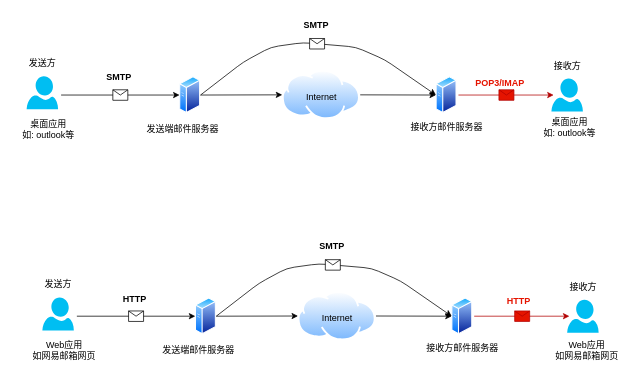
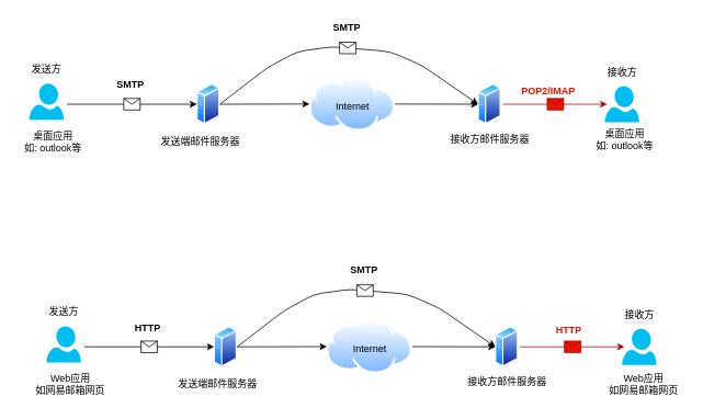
  <mxCell id="0" />
  <mxCell id="1" parent="0" />
  <mxCell id="2" style="edgeStyle=none;html=1;exitX=1;exitY=0.5;exitDx=0;exitDy=0;entryX=0;entryY=0.5;entryDx=0;entryDy=0;strokeColor=#000000;fontColor=#000000;" parent="1" source="3" target="10" edge="1"><mxGeometry relative="1" as="geometry" /></mxCell>
  <mxCell id="3" value="" style="aspect=fixed;perimeter=ellipsePerimeter;html=1;align=center;shadow=0;dashed=0;spacingTop=3;image;image=img/lib/active_directory/generic_server.svg;" parent="1" vertex="1"><mxGeometry x="239" y="101" width="28.0" height="50" as="geometry" /></mxCell>
  <mxCell id="4" value="" style="endArrow=classic;html=1;strokeColor=#000000;entryX=0;entryY=0.5;entryDx=0;entryDy=0;" parent="1" target="3" edge="1"><mxGeometry relative="1" as="geometry"><mxPoint x="81" y="126" as="sourcePoint" /><mxPoint x="204" y="126" as="targetPoint" /></mxGeometry></mxCell>
  <mxCell id="5" value="" style="shape=message;html=1;outlineConnect=0;" parent="4" vertex="1"><mxGeometry width="20" height="14" relative="1" as="geometry"><mxPoint x="-10" y="-7" as="offset" /></mxGeometry></mxCell>
  <mxCell id="6" value="&lt;font color=&quot;#000000&quot;&gt;发送端邮件服务器&lt;/font&gt;" style="text;html=1;align=center;verticalAlign=middle;resizable=0;points=[];autosize=1;strokeColor=none;fillColor=none;" parent="1" vertex="1"><mxGeometry x="186" y="158.5" width="114" height="26" as="geometry" /></mxCell>
  <mxCell id="7" value="" style="verticalLabelPosition=bottom;html=1;verticalAlign=top;align=center;strokeColor=none;fillColor=#00BEF2;shape=mxgraph.azure.user;fontColor=#000000;" parent="1" vertex="1"><mxGeometry x="35" y="101" width="42" height="44" as="geometry" /></mxCell>
  <mxCell id="8" value="桌面应用&lt;br&gt;如: outlook等" style="text;html=1;align=center;verticalAlign=middle;resizable=0;points=[];autosize=1;strokeColor=none;fillColor=none;fontColor=#000000;" parent="1" vertex="1"><mxGeometry x="20" y="151" width="87" height="41" as="geometry" /></mxCell>
  <mxCell id="9" style="edgeStyle=none;html=1;exitX=1;exitY=0.5;exitDx=0;exitDy=0;entryX=0;entryY=0.5;entryDx=0;entryDy=0;strokeColor=#000000;fontColor=#000000;" parent="1" source="10" target="12" edge="1"><mxGeometry relative="1" as="geometry" /></mxCell>
  <mxCell id="10" value="" style="aspect=fixed;perimeter=ellipsePerimeter;html=1;align=center;shadow=0;dashed=0;spacingTop=3;image;image=img/lib/active_directory/internet_cloud.svg;fontColor=#000000;fillColor=none;" parent="1" vertex="1"><mxGeometry x="376" y="93" width="103.97" height="65.5" as="geometry" /></mxCell>
  <mxCell id="11" value="Internet" style="text;html=1;align=center;verticalAlign=middle;resizable=0;points=[];autosize=1;strokeColor=none;fillColor=none;fontColor=#000000;" parent="1" vertex="1"><mxGeometry x="398.49" y="115.5" width="59" height="26" as="geometry" /></mxCell>
  <mxCell id="12" value="" style="aspect=fixed;perimeter=ellipsePerimeter;html=1;align=center;shadow=0;dashed=0;spacingTop=3;image;image=img/lib/active_directory/generic_server.svg;" parent="1" vertex="1"><mxGeometry x="581" y="101" width="28.0" height="50" as="geometry" /></mxCell>
  <mxCell id="13" value="&lt;font color=&quot;#000000&quot;&gt;接收方邮件服务器&lt;/font&gt;" style="text;html=1;align=center;verticalAlign=middle;resizable=0;points=[];autosize=1;strokeColor=none;fillColor=none;" parent="1" vertex="1"><mxGeometry x="538" y="156" width="114" height="26" as="geometry" /></mxCell>
  <mxCell id="14" value="" style="verticalLabelPosition=bottom;html=1;verticalAlign=top;align=center;strokeColor=none;fillColor=#00BEF2;shape=mxgraph.azure.user;fontColor=#000000;" parent="1" vertex="1"><mxGeometry x="735" y="104" width="42" height="44" as="geometry" /></mxCell>
  <mxCell id="15" value="发送方" style="text;html=1;align=center;verticalAlign=middle;resizable=0;points=[];autosize=1;strokeColor=none;fillColor=none;fontColor=#000000;" parent="1" vertex="1"><mxGeometry x="29" y="71" width="54" height="26" as="geometry" /></mxCell>
  <mxCell id="16" value="接收方" style="text;html=1;align=center;verticalAlign=middle;resizable=0;points=[];autosize=1;strokeColor=none;fillColor=none;fontColor=#000000;" parent="1" vertex="1"><mxGeometry x="729" y="75" width="54" height="26" as="geometry" /></mxCell>
  <mxCell id="17" value="" style="endArrow=classic;html=1;strokeColor=#000000;entryX=0;entryY=0.5;entryDx=0;entryDy=0;exitX=1;exitY=0.5;exitDx=0;exitDy=0;" parent="1" source="3" target="12" edge="1"><mxGeometry relative="1" as="geometry"><mxPoint x="328" y="55" as="sourcePoint" /><mxPoint x="486" y="55" as="targetPoint" /><Array as="points"><mxPoint x="324" y="82" /><mxPoint x="361" y="62" /><mxPoint x="404" y="56" /><mxPoint x="474" y="62" /><mxPoint x="513" y="79" /></Array></mxGeometry></mxCell>
  <mxCell id="18" value="" style="shape=message;html=1;outlineConnect=0;" parent="17" vertex="1"><mxGeometry width="20" height="14" relative="1" as="geometry"><mxPoint x="-10" y="-7" as="offset" /></mxGeometry></mxCell>
- <mxCell id="19" value="&lt;font color=&quot;#e51400&quot;&gt;&lt;b&gt;POP3/IMAP&lt;/b&gt;&lt;/font&gt;" style="text;html=1;align=center;verticalAlign=middle;resizable=0;points=[];autosize=1;strokeColor=none;fillColor=none;fontColor=#000000;" parent="1" vertex="1"><mxGeometry x="624" y="97" width="83" height="26" as="geometry" /></mxCell>
+ <mxCell id="19" value="&lt;font color=&quot;#e51400&quot;&gt;&lt;b&gt;POP2/IMAP&lt;/b&gt;&lt;/font&gt;" style="text;html=1;align=center;verticalAlign=middle;resizable=0;points=[];autosize=1;strokeColor=none;fillColor=none;fontColor=#000000;" parent="1" vertex="1"><mxGeometry x="624" y="97" width="83" height="26" as="geometry" /></mxCell>
  <mxCell id="20" value="" style="endArrow=classic;html=1;strokeColor=#B20000;fillColor=#e51400;" parent="1" edge="1"><mxGeometry relative="1" as="geometry"><mxPoint x="611" y="126" as="sourcePoint" /><mxPoint x="738" y="126" as="targetPoint" /></mxGeometry></mxCell>
  <mxCell id="21" value="" style="shape=message;html=1;outlineConnect=0;fillColor=#e51400;fontColor=#ffffff;strokeColor=#B20000;" parent="20" vertex="1"><mxGeometry width="20" height="14" relative="1" as="geometry"><mxPoint x="-10" y="-7" as="offset" /></mxGeometry></mxCell>
  <mxCell id="22" value="&lt;b&gt;&lt;font color=&quot;#000000&quot;&gt;SMTP&lt;/font&gt;&lt;/b&gt;" style="text;html=1;align=center;verticalAlign=middle;resizable=0;points=[];autosize=1;strokeColor=none;fillColor=none;fontColor=#e51400;" parent="1" vertex="1"><mxGeometry x="132" y="89.75" width="51" height="26" as="geometry" /></mxCell>
  <mxCell id="23" value="&lt;b&gt;&lt;font color=&quot;#000000&quot;&gt;SMTP&lt;/font&gt;&lt;/b&gt;" style="text;html=1;align=center;verticalAlign=middle;resizable=0;points=[];autosize=1;strokeColor=none;fillColor=none;fontColor=#e51400;" parent="1" vertex="1"><mxGeometry x="395" y="20" width="51" height="26" as="geometry" /></mxCell>
  <mxCell id="24" value="桌面应用&lt;br&gt;如: outlook等" style="text;html=1;align=center;verticalAlign=middle;resizable=0;points=[];autosize=1;strokeColor=none;fillColor=none;fontColor=#000000;" vertex="1" parent="1"><mxGeometry x="715" y="148.5" width="87" height="41" as="geometry" /></mxCell>
  <mxCell id="25" style="edgeStyle=none;html=1;exitX=1;exitY=0.5;exitDx=0;exitDy=0;entryX=0;entryY=0.5;entryDx=0;entryDy=0;strokeColor=#000000;fontColor=#000000;" edge="1" parent="1" source="26" target="33"><mxGeometry relative="1" as="geometry" /></mxCell>
  <mxCell id="26" value="" style="aspect=fixed;perimeter=ellipsePerimeter;html=1;align=center;shadow=0;dashed=0;spacingTop=3;image;image=img/lib/active_directory/generic_server.svg;" vertex="1" parent="1"><mxGeometry x="260" y="396" width="28.0" height="50" as="geometry" /></mxCell>
  <mxCell id="27" value="" style="endArrow=classic;html=1;strokeColor=#000000;entryX=0;entryY=0.5;entryDx=0;entryDy=0;" edge="1" parent="1" target="26"><mxGeometry relative="1" as="geometry"><mxPoint x="102" y="421" as="sourcePoint" /><mxPoint x="225" y="421" as="targetPoint" /></mxGeometry></mxCell>
  <mxCell id="28" value="" style="shape=message;html=1;outlineConnect=0;" vertex="1" parent="27"><mxGeometry width="20" height="14" relative="1" as="geometry"><mxPoint x="-10" y="-7" as="offset" /></mxGeometry></mxCell>
  <mxCell id="29" value="&lt;font color=&quot;#000000&quot;&gt;发送端邮件服务器&lt;/font&gt;" style="text;html=1;align=center;verticalAlign=middle;resizable=0;points=[];autosize=1;strokeColor=none;fillColor=none;" vertex="1" parent="1"><mxGeometry x="207" y="453.5" width="114" height="26" as="geometry" /></mxCell>
  <mxCell id="30" value="" style="verticalLabelPosition=bottom;html=1;verticalAlign=top;align=center;strokeColor=none;fillColor=#00BEF2;shape=mxgraph.azure.user;fontColor=#000000;" vertex="1" parent="1"><mxGeometry x="56" y="396" width="42" height="44" as="geometry" /></mxCell>
  <mxCell id="31" value="Web应用&lt;br&gt;如网易邮箱网页" style="text;html=1;align=center;verticalAlign=middle;resizable=0;points=[];autosize=1;strokeColor=none;fillColor=none;fontColor=#000000;" vertex="1" parent="1"><mxGeometry x="34" y="446" width="102" height="41" as="geometry" /></mxCell>
  <mxCell id="32" style="edgeStyle=none;html=1;exitX=1;exitY=0.5;exitDx=0;exitDy=0;entryX=0;entryY=0.5;entryDx=0;entryDy=0;strokeColor=#000000;fontColor=#000000;" edge="1" parent="1" source="33" target="35"><mxGeometry relative="1" as="geometry" /></mxCell>
  <mxCell id="33" value="" style="aspect=fixed;perimeter=ellipsePerimeter;html=1;align=center;shadow=0;dashed=0;spacingTop=3;image;image=img/lib/active_directory/internet_cloud.svg;fontColor=#000000;fillColor=none;" vertex="1" parent="1"><mxGeometry x="397" y="388" width="103.97" height="65.5" as="geometry" /></mxCell>
  <mxCell id="34" value="Internet" style="text;html=1;align=center;verticalAlign=middle;resizable=0;points=[];autosize=1;strokeColor=none;fillColor=none;fontColor=#000000;" vertex="1" parent="1"><mxGeometry x="419.49" y="410.5" width="59" height="26" as="geometry" /></mxCell>
  <mxCell id="35" value="" style="aspect=fixed;perimeter=ellipsePerimeter;html=1;align=center;shadow=0;dashed=0;spacingTop=3;image;image=img/lib/active_directory/generic_server.svg;" vertex="1" parent="1"><mxGeometry x="602" y="396" width="28.0" height="50" as="geometry" /></mxCell>
  <mxCell id="36" value="&lt;font color=&quot;#000000&quot;&gt;接收方邮件服务器&lt;/font&gt;" style="text;html=1;align=center;verticalAlign=middle;resizable=0;points=[];autosize=1;strokeColor=none;fillColor=none;" vertex="1" parent="1"><mxGeometry x="559" y="451" width="114" height="26" as="geometry" /></mxCell>
  <mxCell id="37" value="" style="verticalLabelPosition=bottom;html=1;verticalAlign=top;align=center;strokeColor=none;fillColor=#00BEF2;shape=mxgraph.azure.user;fontColor=#000000;" vertex="1" parent="1"><mxGeometry x="756" y="399" width="42" height="44" as="geometry" /></mxCell>
  <mxCell id="38" value="发送方" style="text;html=1;align=center;verticalAlign=middle;resizable=0;points=[];autosize=1;strokeColor=none;fillColor=none;fontColor=#000000;" vertex="1" parent="1"><mxGeometry x="50" y="366" width="54" height="26" as="geometry" /></mxCell>
  <mxCell id="39" value="接收方" style="text;html=1;align=center;verticalAlign=middle;resizable=0;points=[];autosize=1;strokeColor=none;fillColor=none;fontColor=#000000;" vertex="1" parent="1"><mxGeometry x="750" y="370" width="54" height="26" as="geometry" /></mxCell>
  <mxCell id="40" value="" style="endArrow=classic;html=1;strokeColor=#000000;entryX=0;entryY=0.5;entryDx=0;entryDy=0;exitX=1;exitY=0.5;exitDx=0;exitDy=0;" edge="1" parent="1" source="26" target="35"><mxGeometry relative="1" as="geometry"><mxPoint x="349" y="350" as="sourcePoint" /><mxPoint x="507" y="350" as="targetPoint" /><Array as="points"><mxPoint x="345" y="377" /><mxPoint x="382" y="357" /><mxPoint x="425" y="351" /><mxPoint x="495" y="357" /><mxPoint x="534" y="374" /></Array></mxGeometry></mxCell>
  <mxCell id="41" value="" style="shape=message;html=1;outlineConnect=0;" vertex="1" parent="40"><mxGeometry width="20" height="14" relative="1" as="geometry"><mxPoint x="-10" y="-7" as="offset" /></mxGeometry></mxCell>
  <mxCell id="42" value="&lt;font color=&quot;#e51400&quot;&gt;&lt;b&gt;HTTP&lt;/b&gt;&lt;/font&gt;" style="text;html=1;align=center;verticalAlign=middle;resizable=0;points=[];autosize=1;strokeColor=none;fillColor=none;fontColor=#000000;" vertex="1" parent="1"><mxGeometry x="666" y="388" width="49" height="26" as="geometry" /></mxCell>
  <mxCell id="43" value="" style="endArrow=classic;html=1;strokeColor=#B20000;fillColor=#e51400;" edge="1" parent="1"><mxGeometry relative="1" as="geometry"><mxPoint x="632" y="421" as="sourcePoint" /><mxPoint x="759" y="421" as="targetPoint" /></mxGeometry></mxCell>
  <mxCell id="44" value="" style="shape=message;html=1;outlineConnect=0;fillColor=#e51400;fontColor=#ffffff;strokeColor=#B20000;" vertex="1" parent="43"><mxGeometry width="20" height="14" relative="1" as="geometry"><mxPoint x="-10" y="-7" as="offset" /></mxGeometry></mxCell>
  <mxCell id="45" value="&lt;b&gt;&lt;font color=&quot;#000000&quot;&gt;HTTP&lt;/font&gt;&lt;/b&gt;" style="text;html=1;align=center;verticalAlign=middle;resizable=0;points=[];autosize=1;strokeColor=none;fillColor=none;fontColor=#e51400;" vertex="1" parent="1"><mxGeometry x="154" y="384.75" width="49" height="26" as="geometry" /></mxCell>
  <mxCell id="46" value="&lt;b&gt;&lt;font color=&quot;#000000&quot;&gt;SMTP&lt;/font&gt;&lt;/b&gt;" style="text;html=1;align=center;verticalAlign=middle;resizable=0;points=[];autosize=1;strokeColor=none;fillColor=none;fontColor=#e51400;" vertex="1" parent="1"><mxGeometry x="416" y="315" width="51" height="26" as="geometry" /></mxCell>
  <mxCell id="47" value="Web应用&lt;br&gt;如网易邮箱网页" style="text;html=1;align=center;verticalAlign=middle;resizable=0;points=[];autosize=1;strokeColor=none;fillColor=none;fontColor=#000000;" vertex="1" parent="1"><mxGeometry x="731" y="446" width="102" height="41" as="geometry" /></mxCell>
